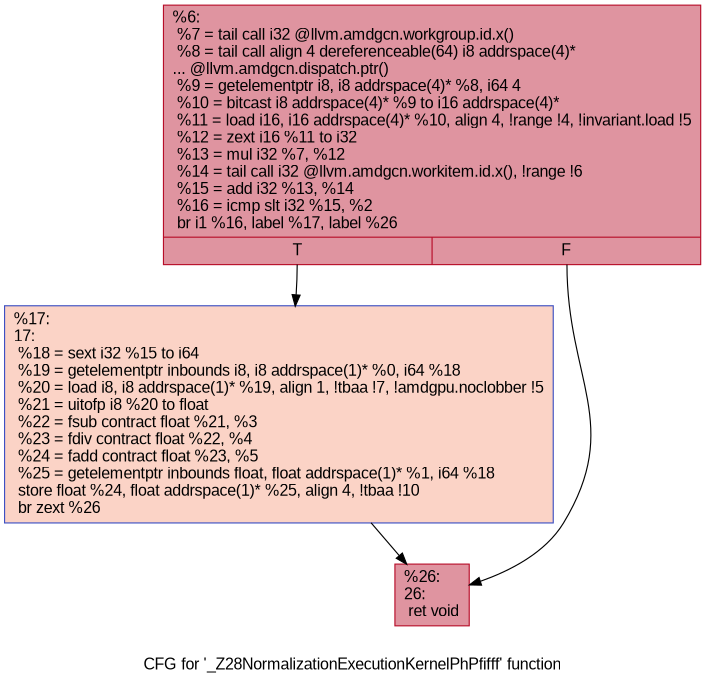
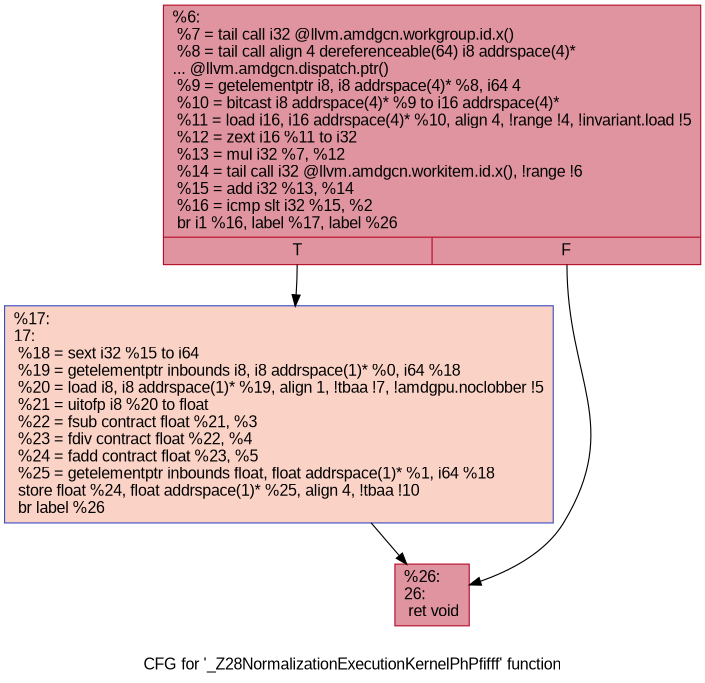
  digraph {
    label="CFG for '_Z28NormalizationExecutionKernelPhPfifff' function"
    fontname="Liberation Sans"
    node [color="#b70d28ff" fillcolor="#b70d2870" shape=record style=filled fontname="Liberation Sans"]
    edge [fontname="Liberation Sans"]
    n1 [label="{%6:\l  %7 = tail call i32 @llvm.amdgcn.workgroup.id.x()\l  %8 = tail call align 4 dereferenceable(64) i8 addrspace(4)*\l... @llvm.amdgcn.dispatch.ptr()\l  %9 = getelementptr i8, i8 addrspace(4)* %8, i64 4\l  %10 = bitcast i8 addrspace(4)* %9 to i16 addrspace(4)*\l  %11 = load i16, i16 addrspace(4)* %10, align 4, !range !4, !invariant.load !5\l  %12 = zext i16 %11 to i32\l  %13 = mul i32 %7, %12\l  %14 = tail call i32 @llvm.amdgcn.workitem.id.x(), !range !6\l  %15 = add i32 %13, %14\l  %16 = icmp slt i32 %15, %2\l  br i1 %16, label %17, label %26\l|{<s0>T|<s1>F}}"]
-   n2 [color="#3d50c3ff" fillcolor="#f59c7d70" label="{%17:\l17:                                               \l  %18 = sext i32 %15 to i64\l  %19 = getelementptr inbounds i8, i8 addrspace(1)* %0, i64 %18\l  %20 = load i8, i8 addrspace(1)* %19, align 1, !tbaa !7, !amdgpu.noclobber !5\l  %21 = uitofp i8 %20 to float\l  %22 = fsub contract float %21, %3\l  %23 = fdiv contract float %22, %4\l  %24 = fadd contract float %23, %5\l  %25 = getelementptr inbounds float, float addrspace(1)* %1, i64 %18\l  store float %24, float addrspace(1)* %25, align 4, !tbaa !10\l  br zext %26\l}"]
+   n2 [color="#3d50c3ff" fillcolor="#f59c7d70" label="{%17:\l17:                                               \l  %18 = sext i32 %15 to i64\l  %19 = getelementptr inbounds i8, i8 addrspace(1)* %0, i64 %18\l  %20 = load i8, i8 addrspace(1)* %19, align 1, !tbaa !7, !amdgpu.noclobber !5\l  %21 = uitofp i8 %20 to float\l  %22 = fsub contract float %21, %3\l  %23 = fdiv contract float %22, %4\l  %24 = fadd contract float %23, %5\l  %25 = getelementptr inbounds float, float addrspace(1)* %1, i64 %18\l  store float %24, float addrspace(1)* %25, align 4, !tbaa !10\l  br label %26\l}"]
    n3 [label="{%26:\l26:                                               \l  ret void\l}"]
    n1 -> n2 [tailport=s0]
    n1 -> n3 [tailport=s1]
    n2 -> n3
  }
